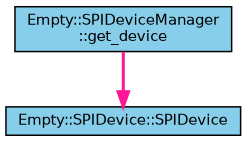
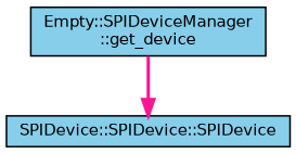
  digraph {
    rankdir=TB
    node [color=black fillcolor=skyblue fontname=Helvetica fontsize=10 shape=record style=filled]
    n1 [fontcolor=black height=0.2 label="Empty::SPIDeviceManager\l::get_device" width=0.4]
-   n2 [height=0.2 label="Empty::SPIDevice::SPIDevice" width=0.4]
+   n2 [height=0.2 label="SPIDevice::SPIDevice::SPIDevice" width=0.4]
    n1 -> n2 [color=deeppink fontname=Helvetica fontsize=10 labelfontname=Helvetica labelfontsize=10 style=bold]
  }
